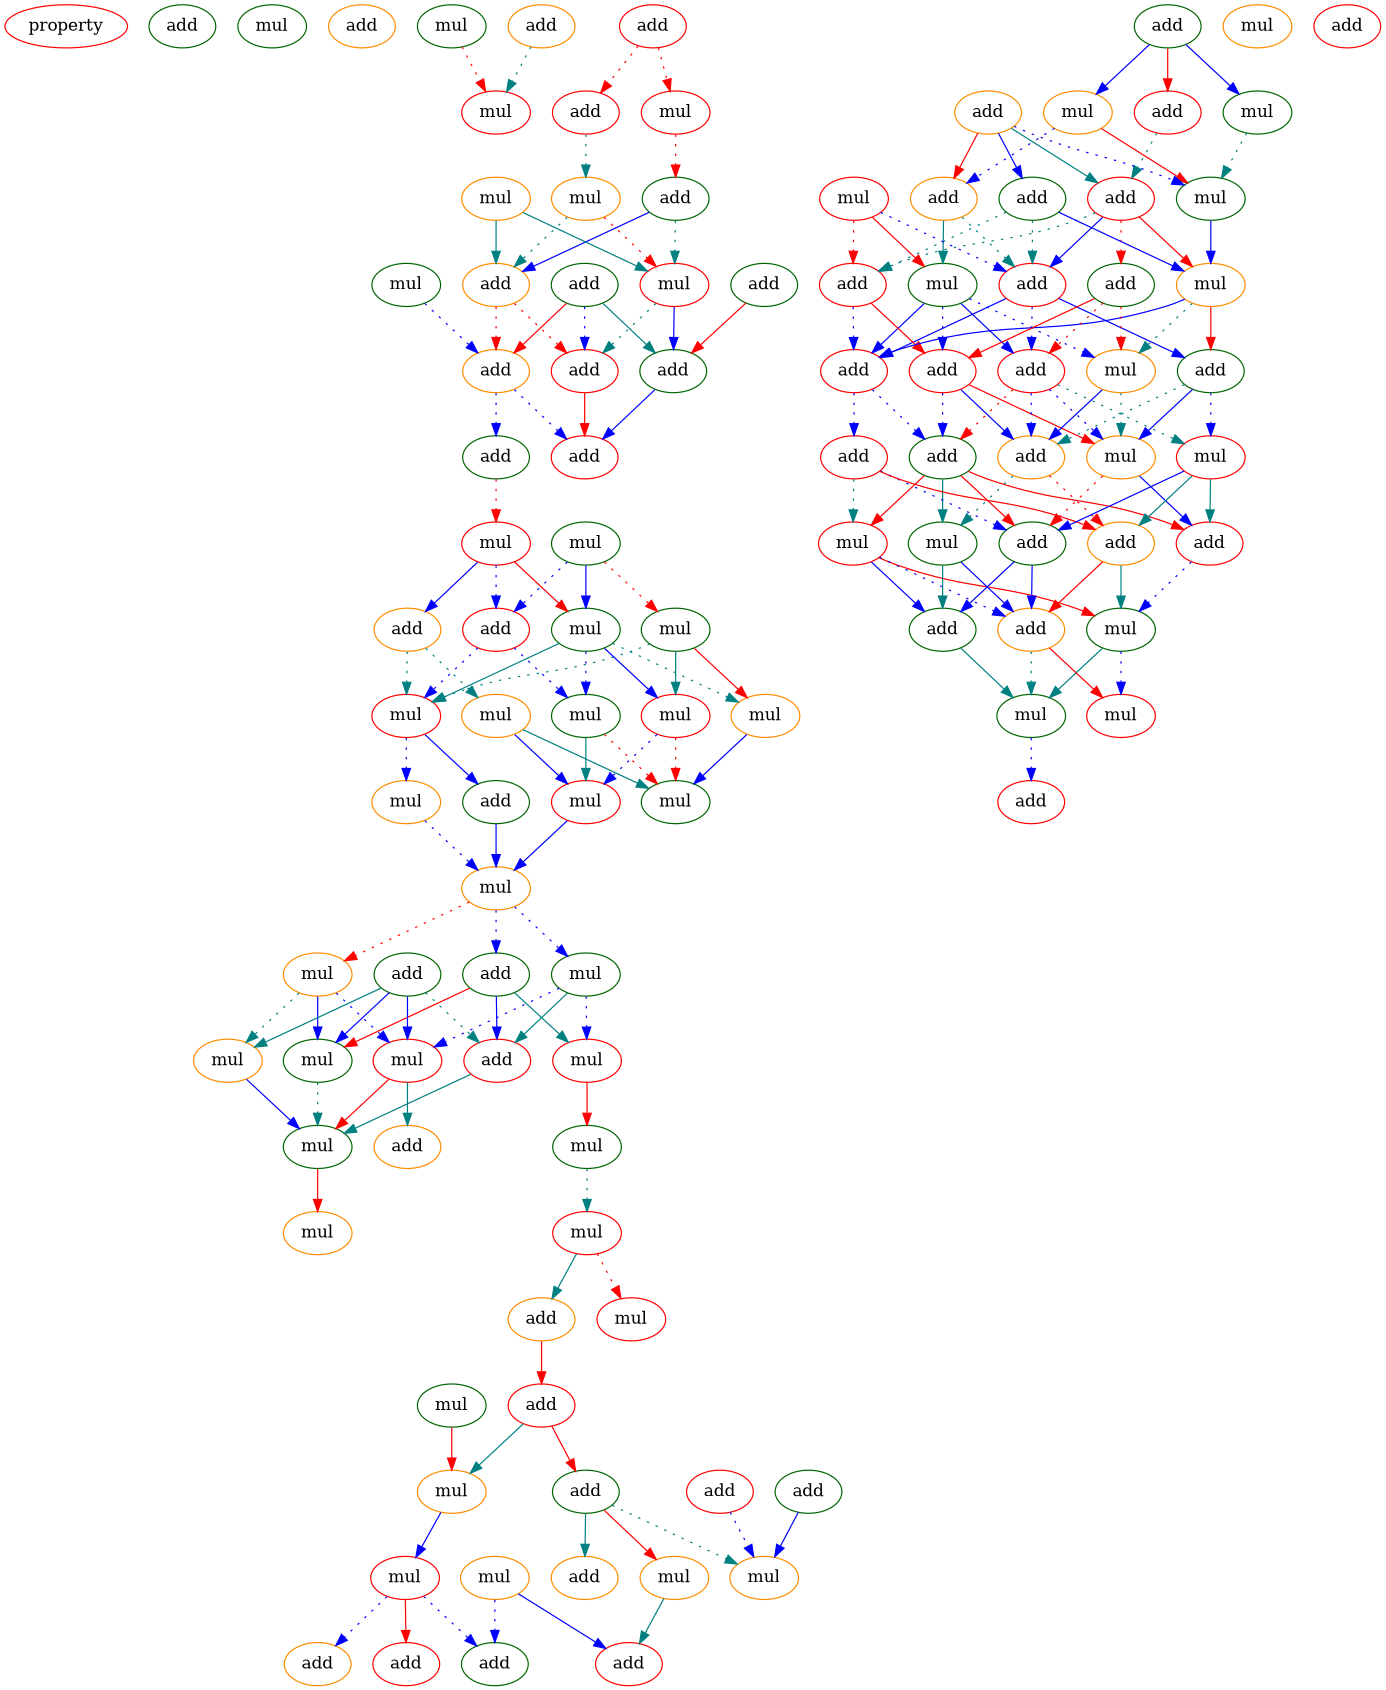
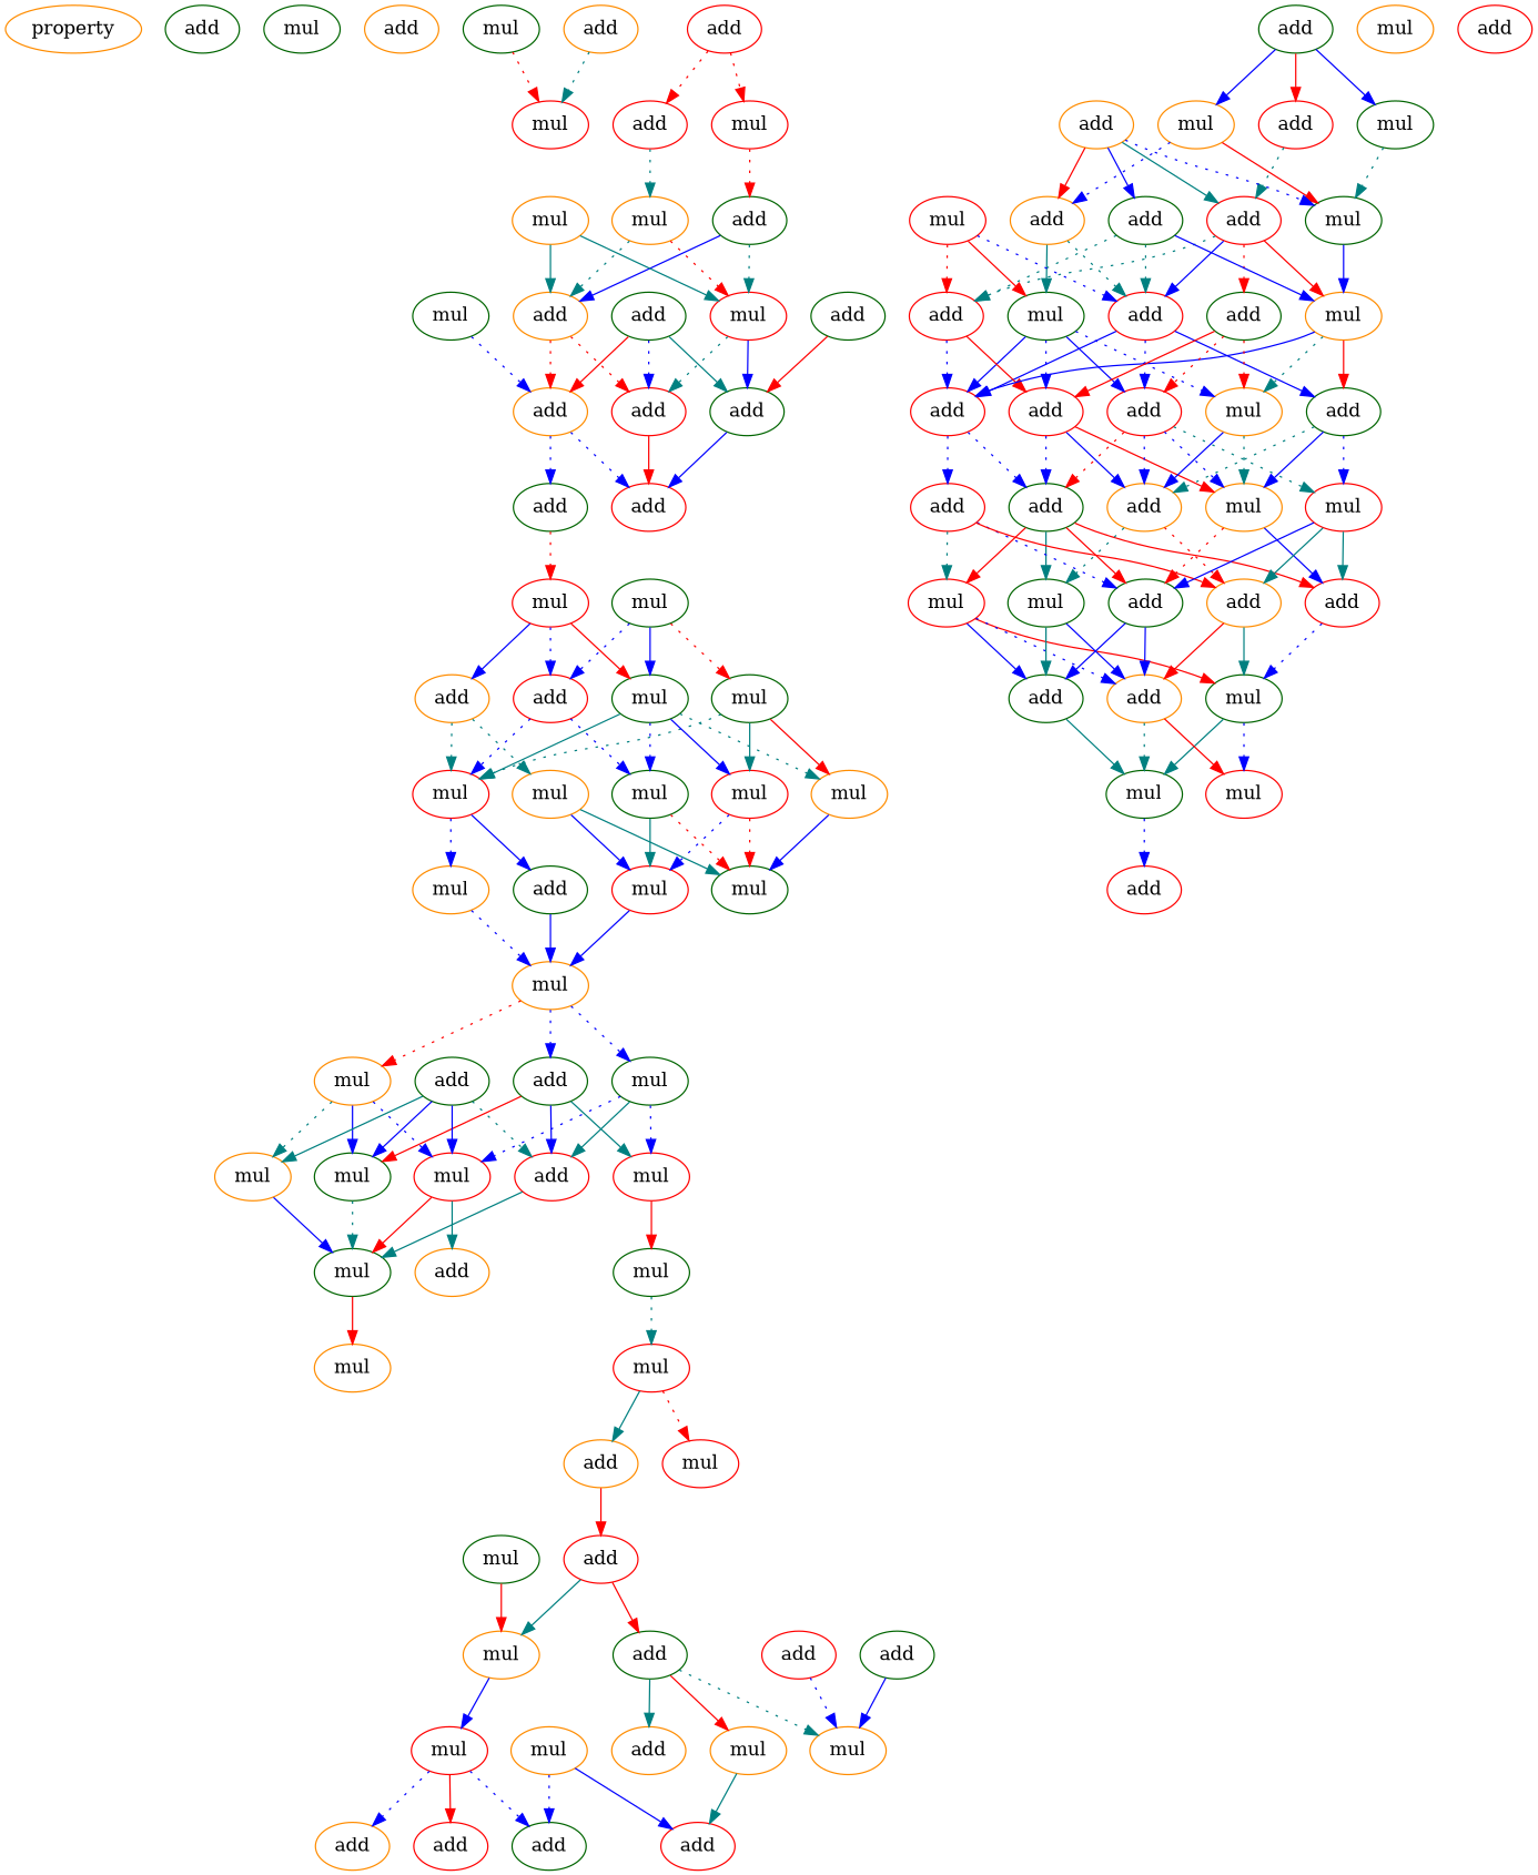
  digraph {
    node [fontcolor=black color=darkgreen]
    edge [color=blue style=solid]
-   property [lf=1.4 mul=2 color=red]
+   property [lf=1.4 mul=2 color=darkorange]
    n2 [label=add]
    n3 [label=mul]
    n4 [label=add color=darkorange]
    n5 [label=mul]
    n6 [label=mul color=red]
    n7 [label=add color=darkorange]
    n8 [label=add color=red]
    n9 [label=add color=red]
    n10 [label=mul color=red]
    n11 [label=mul color=darkorange]
    n12 [label=add]
    n13 [label=mul color=darkorange]
    n14 [label=add color=darkorange]
    n15 [label=mul color=red]
    n16 [label=add color=darkorange]
    n17 [label=add color=red]
    n18 [label=add]
    n19 [label=add]
    n20 [label=mul]
    n21 [label=add]
    n22 [label=add]
    n23 [label=add color=red]
    n24 [label=mul color=red]
    n25 [label=mul]
    n26 [label=add color=red]
    n27 [label=mul]
    n28 [label=mul]
    n29 [label=add color=darkorange]
    n30 [label=mul color=red]
    n31 [label=mul]
    n32 [label=mul color=red]
    n33 [label=mul color=darkorange]
    n34 [label=mul color=darkorange]
    n35 [label=add]
    n36 [label=mul color=darkorange]
    n37 [label=mul]
    n38 [label=mul color=red]
    n39 [label=mul color=darkorange]
    n40 [label=mul]
    n41 [label=add]
    n42 [label=mul color=darkorange]
    n43 [label=add]
    n44 [label=mul color=red]
    n45 [label=add color=red]
    n46 [label=mul color=darkorange]
    n47 [label=mul]
    n48 [label=mul color=red]
    n49 [label=add color=darkorange]
    n50 [label=mul]
    n51 [label=mul]
    n52 [label=mul color=red]
    n53 [label=mul color=darkorange]
    n54 [label=add color=darkorange]
    n55 [label=mul color=red]
    n56 [label=add color=red]
    n57 [label=mul]
    n58 [label=mul color=darkorange]
    n59 [label=add]
    n60 [label=add color=red]
    n61 [label=mul color=darkorange]
    n62 [label=add color=darkorange]
    n63 [label=mul color=darkorange]
    n64 [label=mul color=red]
    n65 [label=add]
    n66 [label=add color=darkorange]
    n67 [label=add color=red]
    n68 [label=add]
    n69 [label=add color=red]
    n70 [label=mul color=darkorange]
    n71 [label=add]
    n72 [label=add color=red]
    n73 [label=mul color=darkorange]
    n74 [label=mul]
    n75 [label=add color=red]
    n76 [label=add color=darkorange]
    n77 [label=mul]
    n78 [label=add color=darkorange]
    n79 [label=add]
    n80 [label=mul]
    n81 [label=add color=red]
    n82 [label=mul color=red]
    n83 [label=add color=red]
    n84 [label=mul color=darkorange]
    n85 [label=add]
    n86 [label=add color=red]
    n87 [label=add color=red]
    n88 [label=add]
    n89 [label=mul color=darkorange]
    n90 [label=add color=red]
    n91 [label=add]
    n92 [label=add color=darkorange]
    n93 [label=mul color=darkorange]
    n94 [label=add color=red]
    n95 [label=mul color=red]
    n96 [label=mul color=red]
    n97 [label=add]
    n98 [label=add color=darkorange]
    n99 [label=add color=red]
    n100 [label=mul]
    n101 [label=mul]
    n102 [label=add color=darkorange]
    n103 [label=add]
    n104 [label=mul]
    n105 [label=mul color=red]
    n106 [label=add color=red]
    n107 [label=mul color=darkorange]
    n108 [label=add color=red]
    n5 -> n6 [color=red style=dotted]
    n7 -> n6 [color=teal style=dotted]
    n8 -> n9 [color=red style=dotted]
    n8 -> n10 [color=red style=dotted]
    n9 -> n11 [color=teal style=dotted]
    n10 -> n12 [color=red style=dotted]
    n11 -> n14 [color=teal style=dotted]
    n11 -> n15 [color=red style=dotted]
    n12 -> n14
    n12 -> n15 [color=teal style=dotted]
    n13 -> n14 [color=teal]
    n13 -> n15 [color=teal]
    n14 -> n16 [color=red style=dotted]
    n14 -> n17 [color=red style=dotted]
    n15 -> n17 [color=teal style=dotted]
    n15 -> n19
    n16 -> n22 [style=dotted]
    n16 -> n23 [style=dotted]
    n17 -> n23 [color=red]
    n18 -> n16 [color=red]
    n18 -> n17 [style=dotted]
    n18 -> n19 [color=teal]
    n19 -> n23
    n20 -> n16 [style=dotted]
    n21 -> n19 [color=red]
    n22 -> n24 [color=red style=dotted]
    n24 -> n26 [style=dotted]
    n24 -> n28 [color=red]
    n24 -> n29
    n25 -> n26 [style=dotted]
    n25 -> n27 [color=red style=dotted]
    n25 -> n28
    n26 -> n30 [style=dotted]
    n26 -> n31 [style=dotted]
    n27 -> n30 [color=teal style=dotted]
    n27 -> n32 [color=teal]
    n27 -> n33 [color=red]
    n28 -> n30 [color=teal]
    n28 -> n31 [style=dotted]
    n28 -> n32
    n28 -> n33 [color=teal style=dotted]
    n29 -> n30 [color=teal style=dotted]
    n29 -> n34 [color=teal style=dotted]
    n30 -> n35
    n30 -> n36 [style=dotted]
    n31 -> n37 [color=red style=dotted]
    n31 -> n38 [color=teal]
    n32 -> n37 [color=red style=dotted]
    n32 -> n38 [style=dotted]
    n33 -> n37
    n34 -> n37 [color=teal]
    n34 -> n38
    n35 -> n39
    n36 -> n39 [style=dotted]
    n38 -> n39
    n39 -> n40 [style=dotted]
    n39 -> n41 [style=dotted]
    n39 -> n42 [color=red style=dotted]
    n40 -> n44 [style=dotted]
    n40 -> n45 [color=teal]
    n40 -> n48 [style=dotted]
    n41 -> n45
    n41 -> n47 [color=red]
    n41 -> n48 [color=teal]
    n42 -> n44 [style=dotted]
    n42 -> n46 [color=teal style=dotted]
    n42 -> n47
    n43 -> n44
    n43 -> n45 [color=teal style=dotted]
    n43 -> n46 [color=teal]
    n43 -> n47
    n44 -> n49 [color=teal]
    n44 -> n50 [color=red]
    n45 -> n50 [color=teal]
    n46 -> n50
    n47 -> n50 [color=teal style=dotted]
    n48 -> n51 [color=red]
    n50 -> n53 [color=red]
    n51 -> n52 [color=teal style=dotted]
    n52 -> n54 [color=teal]
    n52 -> n55 [color=red style=dotted]
    n54 -> n56 [color=red]
    n56 -> n58 [color=teal]
    n56 -> n59 [color=red]
    n57 -> n58 [color=red]
    n58 -> n64
    n59 -> n61 [color=teal style=dotted]
    n59 -> n62 [color=teal]
    n59 -> n63 [color=red]
    n60 -> n61 [style=dotted]
    n63 -> n69 [color=teal]
    n64 -> n66 [style=dotted]
    n64 -> n67 [color=red]
    n64 -> n68 [style=dotted]
    n65 -> n61
    n70 -> n68 [style=dotted]
    n70 -> n69
    n71 -> n72 [color=red]
    n71 -> n73
    n71 -> n74
    n72 -> n75 [color=teal style=dotted]
    n73 -> n76 [style=dotted]
    n73 -> n77 [color=red]
    n74 -> n77 [color=teal style=dotted]
    n75 -> n81
    n75 -> n83 [color=teal style=dotted]
    n75 -> n84 [color=red]
    n75 -> n85 [color=red style=dotted]
    n76 -> n80 [color=teal]
    n76 -> n81 [color=teal style=dotted]
    n77 -> n84
    n78 -> n75 [color=teal]
    n78 -> n76 [color=red]
    n78 -> n77 [style=dotted]
    n78 -> n79
    n79 -> n81 [color=teal style=dotted]
    n79 -> n83 [color=teal style=dotted]
    n79 -> n84
    n80 -> n86 [style=dotted]
    n80 -> n87
    n80 -> n89 [style=dotted]
    n80 -> n90
    n81 -> n87
    n81 -> n88
    n81 -> n90 [style=dotted]
    n82 -> n80 [color=red]
    n82 -> n81 [style=dotted]
    n82 -> n83 [color=red style=dotted]
    n83 -> n86 [color=red]
    n83 -> n87 [style=dotted]
    n84 -> n87
    n84 -> n88 [color=red]
    n84 -> n89 [color=teal style=dotted]
    n85 -> n86 [color=red]
    n85 -> n89 [color=red style=dotted]
    n85 -> n90 [color=red style=dotted]
    n86 -> n91 [style=dotted]
    n86 -> n92
    n86 -> n93 [color=red]
    n87 -> n91 [style=dotted]
    n87 -> n94 [style=dotted]
    n88 -> n92 [color=teal style=dotted]
    n88 -> n93
    n88 -> n95 [style=dotted]
    n89 -> n92
    n89 -> n93 [color=teal style=dotted]
    n90 -> n91 [color=red style=dotted]
    n90 -> n92 [style=dotted]
    n90 -> n93 [style=dotted]
    n90 -> n95 [color=teal style=dotted]
    n91 -> n96 [color=red]
    n91 -> n97 [color=red]
    n91 -> n99 [color=red]
    n91 -> n100 [color=teal]
    n92 -> n98 [color=red style=dotted]
    n92 -> n100 [color=teal style=dotted]
    n93 -> n97 [color=red style=dotted]
    n93 -> n99
    n94 -> n96 [color=teal style=dotted]
    n94 -> n97 [style=dotted]
    n94 -> n98 [color=red]
    n95 -> n97
    n95 -> n98 [color=teal]
    n95 -> n99 [color=teal]
    n96 -> n101 [color=red]
    n96 -> n102 [style=dotted]
    n96 -> n103
    n97 -> n102
    n97 -> n103
    n98 -> n101 [color=teal]
    n98 -> n102 [color=red]
    n99 -> n101 [style=dotted]
    n100 -> n102
    n100 -> n103 [color=teal]
    n101 -> n104 [color=teal]
    n101 -> n105 [style=dotted]
    n102 -> n104 [color=teal style=dotted]
    n102 -> n105 [color=red]
    n103 -> n104 [color=teal]
    n104 -> n106 [style=dotted]
  }
